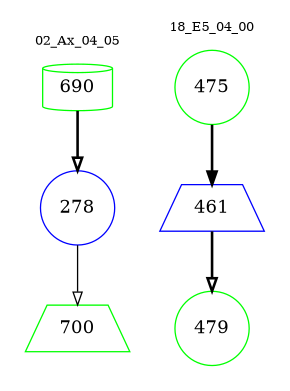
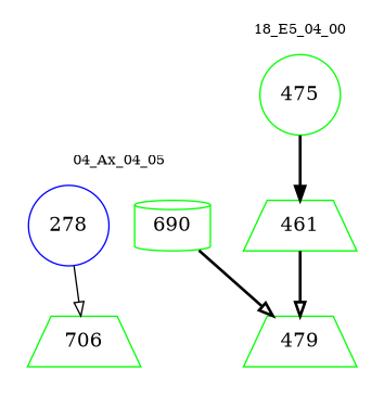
  digraph {
    node [color=green shape=trapezium]
    edge [arrowhead=onormal color=black style=bold]
    n1 [label=690 shape=cylinder]
    n2 [color=blue label=278 shape=circle]
-   n3 [label=700]
+   n3 [label=706]
    n4 [label=475 shape=circle]
-   n5 [color=blue label=461]
-   n6 [label=479 shape=circle]
+   n5 [label=461]
+   n6 [label=479]
    subgraph cluster_1 {
      color=white
      fontsize=10
-     label="02_Ax_04_05"
+     label="04_Ax_04_05"
      n1
      n2
      n3
    }
    subgraph cluster_2 {
      color=white
      fontsize=10
      label="18_E5_04_00"
      n4
      n5
      n6
    }
-   n1 -> n2
+   n1 -> n6
    n2 -> n3 [style=solid]
    n4 -> n5 [arrowhead=normal]
    n5 -> n6
  }
